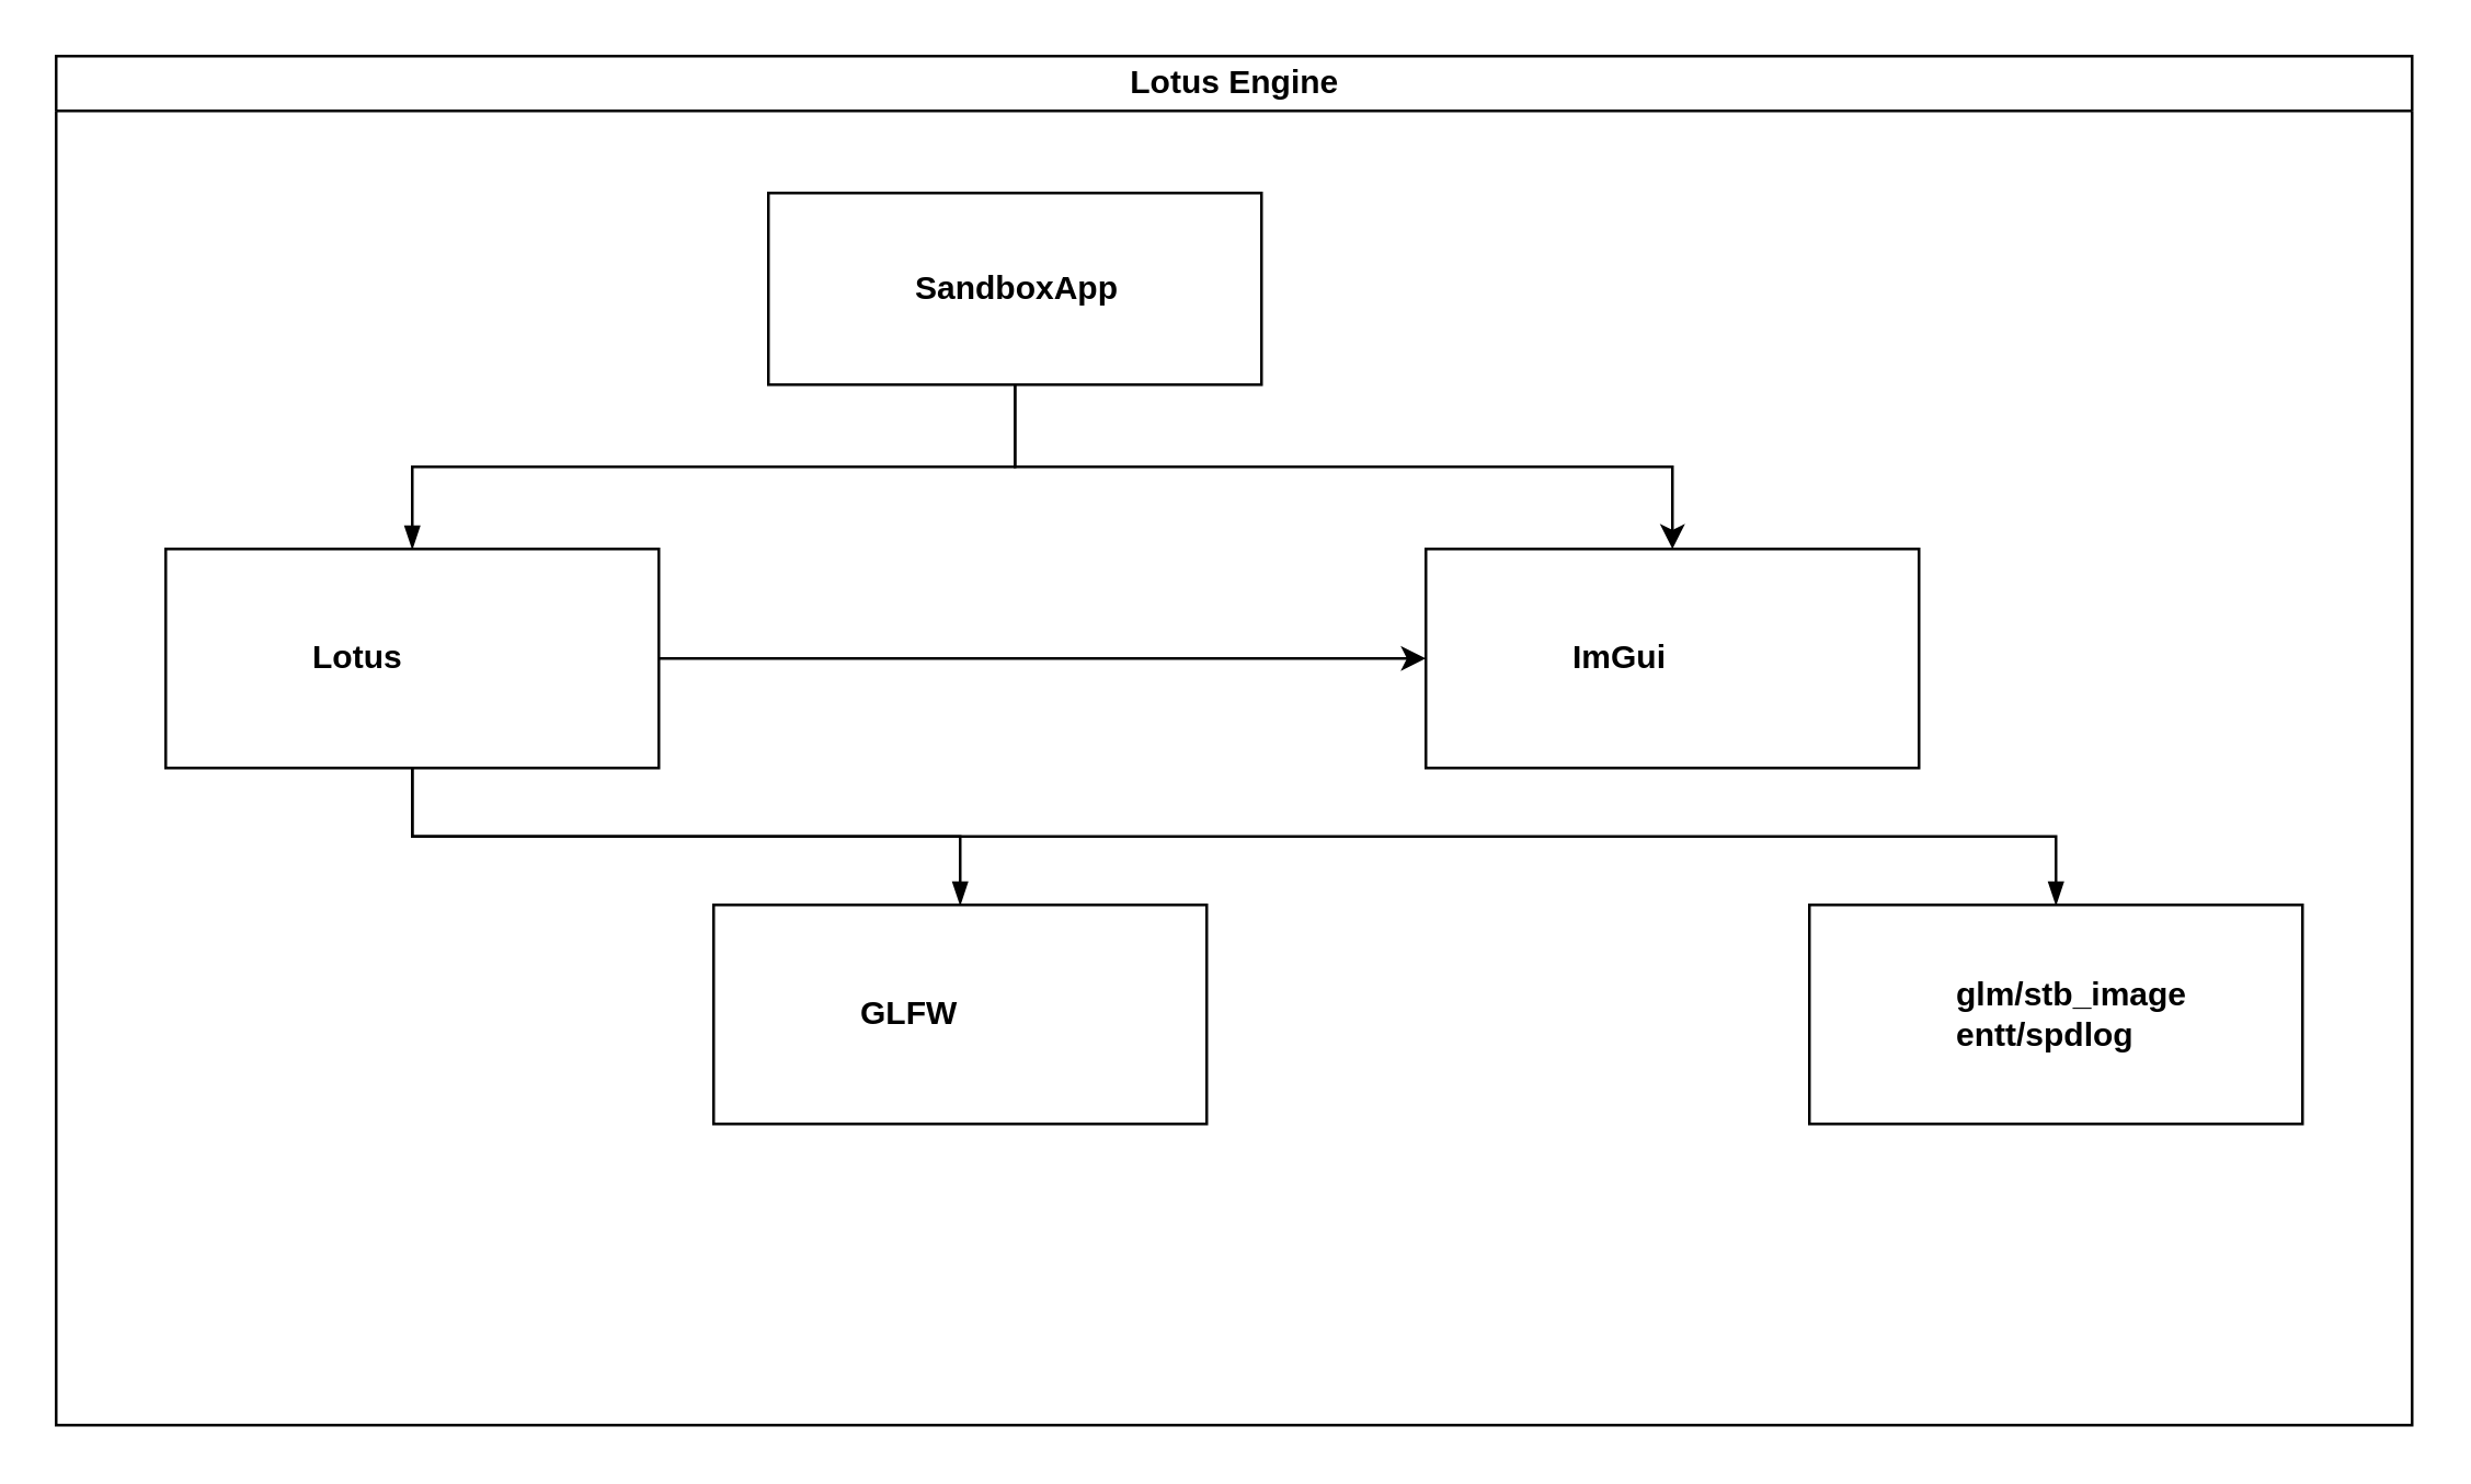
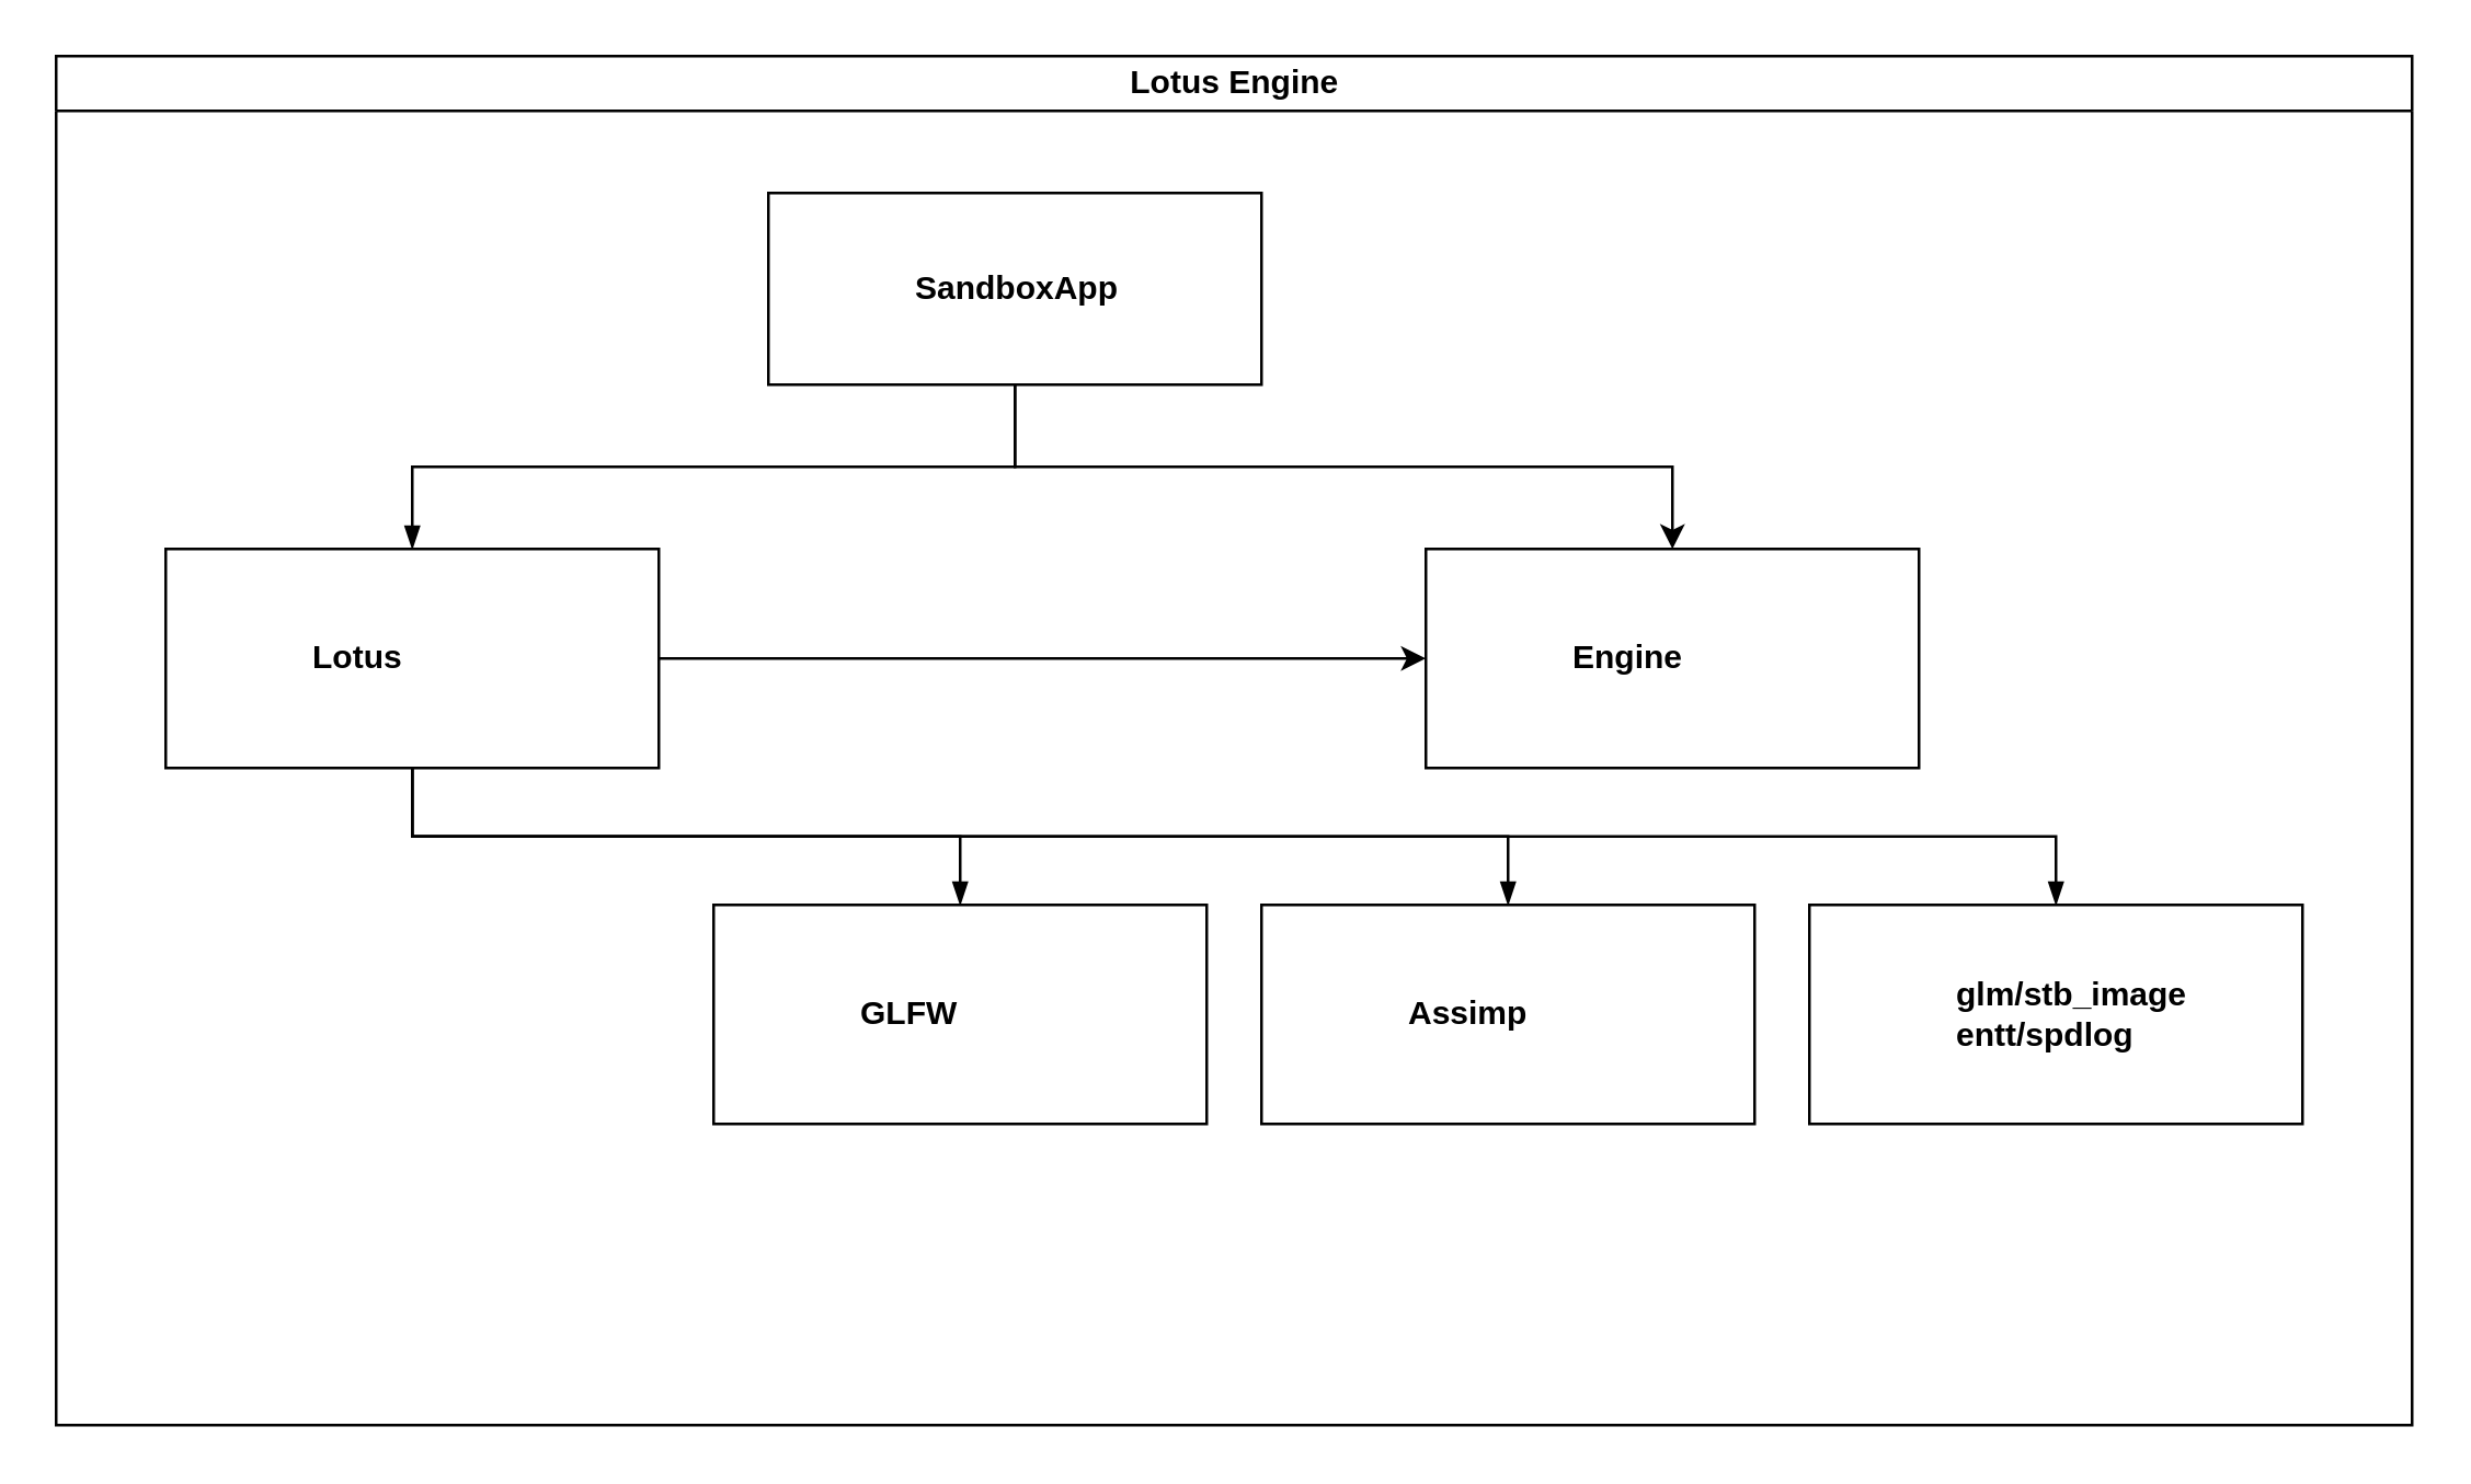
  <mxCell id="0" />
  <mxCell id="1" parent="0" />
  <mxCell id="2" value="Lotus Engine" style="swimlane;html=1;startSize=20;horizontal=1;containerType=tree;glass=0;" parent="1" vertex="1"><mxGeometry x="20" y="20" width="860" height="500" as="geometry" /></mxCell>
  <mxCell id="3" style="edgeStyle=orthogonalEdgeStyle;rounded=0;orthogonalLoop=1;jettySize=auto;html=1;exitX=0.5;exitY=1;exitDx=0;exitDy=0;" edge="1" parent="2" source="4" target="8"><mxGeometry relative="1" as="geometry" /></mxCell>
  <mxCell id="4" value="SandboxApp" style="label;whiteSpace=wrap;html=1;rounded=0;glass=0;treeMoving=1;treeFolding=1;" parent="2" vertex="1"><mxGeometry x="260" y="50" width="180" height="70" as="geometry" /></mxCell>
  <mxCell id="5" value="" style="endArrow=blockThin;endFill=1;fontSize=11;edgeStyle=elbowEdgeStyle;elbow=vertical;rounded=0;" parent="2" source="4" target="7" edge="1"><mxGeometry relative="1" as="geometry" /></mxCell>
  <mxCell id="6" style="edgeStyle=orthogonalEdgeStyle;rounded=0;orthogonalLoop=1;jettySize=auto;html=1;entryX=0;entryY=0.5;entryDx=0;entryDy=0;" edge="1" parent="2" source="7" target="8"><mxGeometry relative="1" as="geometry" /></mxCell>
  <mxCell id="7" value="Lotus" style="label;whiteSpace=wrap;html=1;rounded=0;glass=0;treeFolding=1;treeMoving=1;" parent="2" vertex="1"><mxGeometry x="40" y="180" width="180" height="80" as="geometry" /></mxCell>
- <mxCell id="8" value="ImGui" style="label;whiteSpace=wrap;html=1;rounded=0;glass=0;treeFolding=1;treeMoving=1;" vertex="1" parent="2"><mxGeometry x="500" y="180" width="180" height="80" as="geometry" /></mxCell>
+ <mxCell id="8" value="Engine" style="label;whiteSpace=wrap;html=1;rounded=0;glass=0;treeFolding=1;treeMoving=1;" vertex="1" parent="2"><mxGeometry x="500" y="180" width="180" height="80" as="geometry" /></mxCell>
  <mxCell id="9" value="" style="endArrow=blockThin;endFill=1;fontSize=11;edgeStyle=elbowEdgeStyle;elbow=vertical;rounded=0;" edge="1" target="10" source="7" parent="2"><mxGeometry relative="1" as="geometry"><mxPoint x="390" y="200" as="sourcePoint" /></mxGeometry></mxCell>
  <mxCell id="10" value="GLFW" style="label;whiteSpace=wrap;html=1;rounded=0;glass=0;treeFolding=1;treeMoving=1;" vertex="1" parent="2"><mxGeometry x="240" y="310" width="180" height="80" as="geometry" /></mxCell>
+ <mxCell id="11" value="" style="endArrow=blockThin;endFill=1;fontSize=11;edgeStyle=elbowEdgeStyle;elbow=vertical;rounded=0;" edge="1" target="12" source="7" parent="2"><mxGeometry relative="1" as="geometry"><mxPoint x="370" y="205" as="sourcePoint" /></mxGeometry></mxCell>
+ <mxCell id="12" value="Assimp" style="label;whiteSpace=wrap;html=1;rounded=0;glass=0;treeFolding=1;treeMoving=1;" vertex="1" parent="2"><mxGeometry x="440" y="310" width="180" height="80" as="geometry" /></mxCell>
  <mxCell id="13" value="" style="endArrow=blockThin;endFill=1;fontSize=11;edgeStyle=elbowEdgeStyle;elbow=vertical;rounded=0;" edge="1" target="14" source="7" parent="2"><mxGeometry relative="1" as="geometry"><mxPoint x="370" y="205" as="sourcePoint" /></mxGeometry></mxCell>
  <mxCell id="14" value="glm/stb_image&lt;br&gt;entt/spdlog" style="label;whiteSpace=wrap;html=1;rounded=0;glass=0;treeFolding=1;treeMoving=1;" vertex="1" parent="2"><mxGeometry x="640" y="310" width="180" height="80" as="geometry" /></mxCell>
